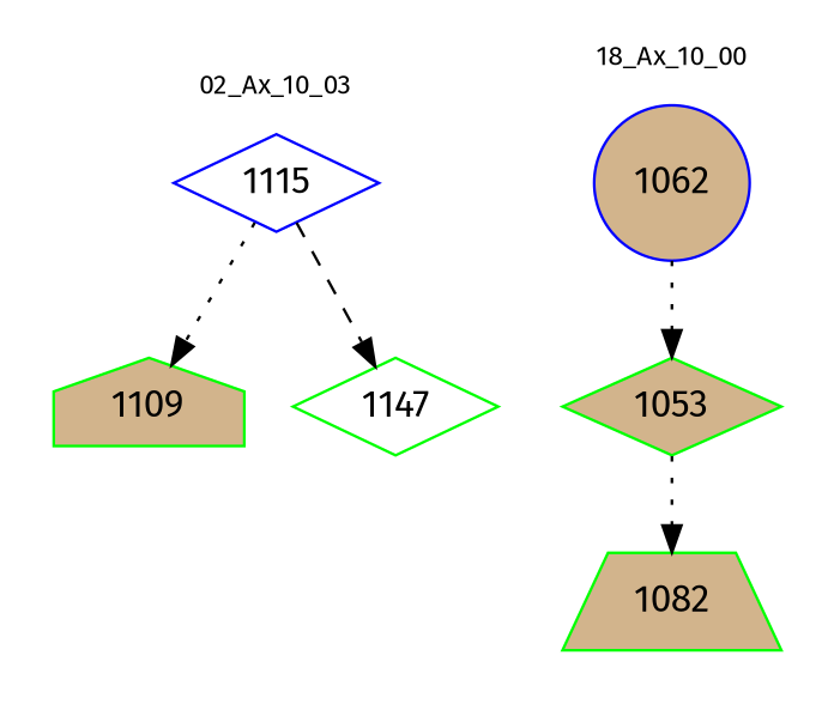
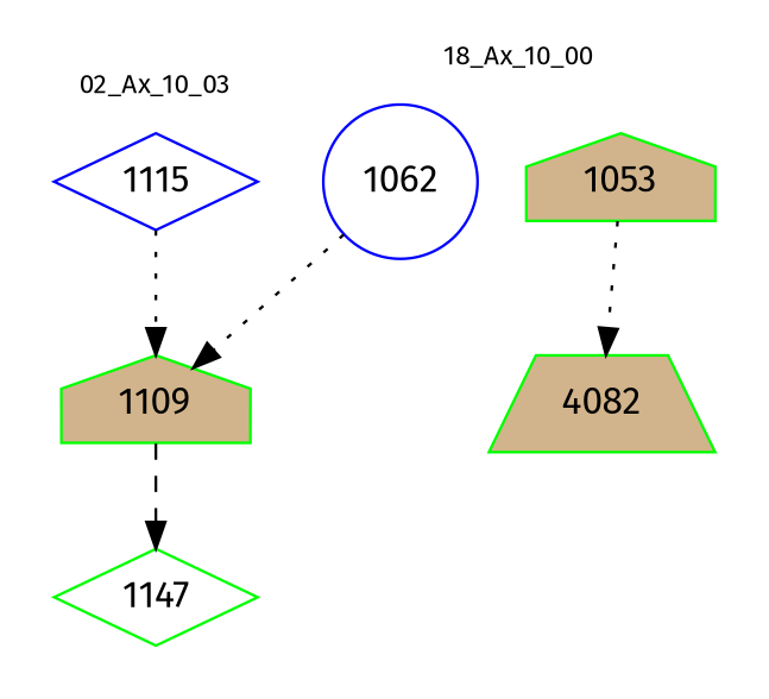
  digraph {
    fontname="Fira Sans"
    node [color=green fillcolor=white fontname="Fira Sans" shape=diamond style=filled]
    edge [color=black fontname="Fira Sans" style=dotted]
    n1 [color=blue label=1115]
    n2 [fillcolor=tan label=1109 shape=house]
    n3 [label=1147]
-   n4 [color=blue fillcolor=tan label=1062 shape=circle]
-   n5 [fillcolor=tan label=1053]
-   n6 [fillcolor=tan label=1082 shape=trapezium]
+   n4 [color=blue label=1062 shape=circle]
+   n5 [fillcolor=tan label=1053 shape=house]
+   n6 [fillcolor=tan label=4082 shape=trapezium]
    subgraph cluster_1 {
      color=white
      fontsize=10
      label="02_Ax_10_03"
      n1
      n2
      n3
    }
    subgraph cluster_2 {
      color=white
      fontsize=10
      label="18_Ax_10_00"
      n4
      n5
      n6
    }
    n1 -> n2
-   n1 -> n3 [style=dashed]
-   n4 -> n5
+   n2 -> n3 [style=dashed]
+   n4 -> n2
    n5 -> n6
  }
